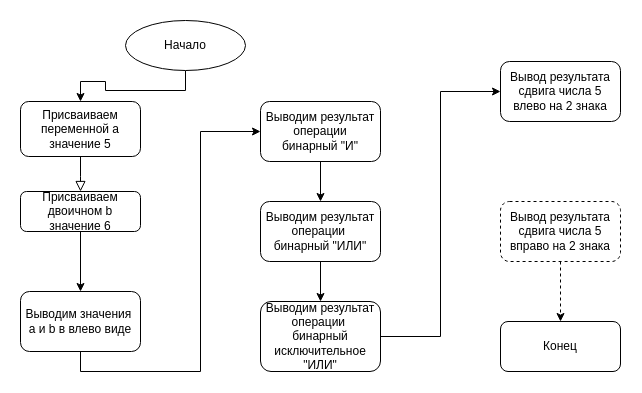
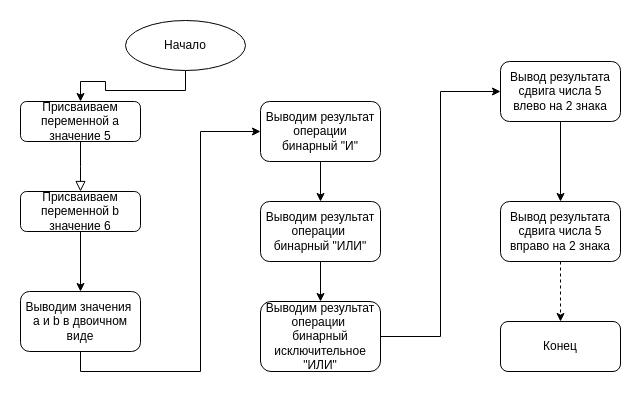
  <mxCell id="0" />
  <mxCell id="1" parent="0" />
  <mxCell id="2" value="" style="rounded=0;html=1;jettySize=auto;orthogonalLoop=1;fontSize=11;endArrow=block;endFill=0;endSize=8;strokeWidth=1;shadow=0;labelBackgroundColor=none;edgeStyle=orthogonalEdgeStyle;" parent="1" source="3" edge="1"><mxGeometry relative="1" as="geometry"><mxPoint x="80" y="191" as="targetPoint" /></mxGeometry></mxCell>
- <mxCell id="3" value="Присваиваем переменной a значение 5" style="rounded=1;whiteSpace=wrap;html=1;fontSize=12;glass=0;strokeWidth=1;shadow=0;" parent="1" vertex="1"><mxGeometry x="20" y="101" width="120" height="55" as="geometry" /></mxCell>
- <mxCell id="4" value="Присваиваем двоичном b значение 6" style="rounded=1;whiteSpace=wrap;html=1;fontSize=12;glass=0;strokeWidth=1;shadow=0;" parent="1" vertex="1"><mxGeometry x="20" y="191" width="120" height="40" as="geometry" /></mxCell>
+ <mxCell id="3" value="Присваиваем переменной a значение 5" style="rounded=1;whiteSpace=wrap;html=1;fontSize=12;glass=0;strokeWidth=1;shadow=0;" parent="1" vertex="1"><mxGeometry x="20" y="101" width="120" height="40" as="geometry" /></mxCell>
+ <mxCell id="4" value="Присваиваем переменной b значение 6" style="rounded=1;whiteSpace=wrap;html=1;fontSize=12;glass=0;strokeWidth=1;shadow=0;" parent="1" vertex="1"><mxGeometry x="20" y="191" width="120" height="40" as="geometry" /></mxCell>
  <mxCell id="5" value="" style="endArrow=classic;html=1;exitX=0.5;exitY=1;exitDx=0;exitDy=0;" edge="1" parent="1" source="4"><mxGeometry width="50" height="50" relative="1" as="geometry"><mxPoint x="250" y="431" as="sourcePoint" /><mxPoint x="80" y="291" as="targetPoint" /></mxGeometry></mxCell>
  <mxCell id="6" style="edgeStyle=orthogonalEdgeStyle;rounded=0;orthogonalLoop=1;jettySize=auto;html=1;exitX=0.5;exitY=1;exitDx=0;exitDy=0;entryX=0;entryY=0.5;entryDx=0;entryDy=0;entryPerimeter=0;" edge="1" parent="1" source="7" target="9"><mxGeometry relative="1" as="geometry"><mxPoint x="200" y="121" as="targetPoint" /><Array as="points"><mxPoint x="80" y="371" /><mxPoint x="200" y="371" /><mxPoint x="200" y="131" /></Array></mxGeometry></mxCell>
- <mxCell id="7" value="Выводим значения&amp;nbsp; a и b в влево виде" style="rounded=1;whiteSpace=wrap;html=1;" vertex="1" parent="1"><mxGeometry x="20" y="291" width="120" height="60" as="geometry" /></mxCell>
+ <mxCell id="7" value="Выводим значения&amp;nbsp; a и b в двоичном виде" style="rounded=1;whiteSpace=wrap;html=1;" vertex="1" parent="1"><mxGeometry x="20" y="291" width="120" height="60" as="geometry" /></mxCell>
  <mxCell id="8" style="edgeStyle=orthogonalEdgeStyle;rounded=0;orthogonalLoop=1;jettySize=auto;html=1;exitX=0.5;exitY=1;exitDx=0;exitDy=0;entryX=0.5;entryY=0;entryDx=0;entryDy=0;" edge="1" parent="1" source="9" target="11"><mxGeometry relative="1" as="geometry" /></mxCell>
  <mxCell id="9" value="Выводим результат операции &lt;br&gt;бинарный &quot;И&quot;" style="rounded=1;whiteSpace=wrap;html=1;" vertex="1" parent="1"><mxGeometry x="260" y="101" width="120" height="60" as="geometry" /></mxCell>
  <mxCell id="10" style="edgeStyle=orthogonalEdgeStyle;rounded=0;orthogonalLoop=1;jettySize=auto;html=1;exitX=0.5;exitY=1;exitDx=0;exitDy=0;entryX=0.5;entryY=0;entryDx=0;entryDy=0;" edge="1" parent="1" source="11" target="13"><mxGeometry relative="1" as="geometry" /></mxCell>
  <mxCell id="11" value="&lt;span&gt;Выводим результат операции&amp;nbsp;&lt;/span&gt;&lt;br&gt;&lt;span&gt;бинарный &quot;ИЛИ&quot;&lt;/span&gt;" style="rounded=1;whiteSpace=wrap;html=1;" vertex="1" parent="1"><mxGeometry x="260" y="201" width="120" height="60" as="geometry" /></mxCell>
  <mxCell id="12" style="edgeStyle=orthogonalEdgeStyle;rounded=0;orthogonalLoop=1;jettySize=auto;html=1;entryX=0;entryY=0.5;entryDx=0;entryDy=0;" edge="1" parent="1" source="13" target="15"><mxGeometry relative="1" as="geometry" /></mxCell>
  <mxCell id="13" value="&lt;span&gt;Выводим результат операции&amp;nbsp;&lt;/span&gt;&lt;br&gt;&lt;span&gt;бинарный исключительное &quot;ИЛИ&quot;&lt;/span&gt;" style="rounded=1;whiteSpace=wrap;html=1;" vertex="1" parent="1"><mxGeometry x="260" y="301" width="120" height="70" as="geometry" /></mxCell>
+ <mxCell id="14" style="edgeStyle=orthogonalEdgeStyle;rounded=0;orthogonalLoop=1;jettySize=auto;html=1;exitX=0.5;exitY=1;exitDx=0;exitDy=0;entryX=0.5;entryY=0;entryDx=0;entryDy=0;" edge="1" parent="1" source="15" target="17"><mxGeometry relative="1" as="geometry" /></mxCell>
  <mxCell id="15" value="Вывод результата сдвига числа 5 влево на 2 знака" style="rounded=1;whiteSpace=wrap;html=1;" vertex="1" parent="1"><mxGeometry x="500" y="61" width="120" height="60" as="geometry" /></mxCell>
  <mxCell id="16" style="edgeStyle=orthogonalEdgeStyle;rounded=0;orthogonalLoop=1;jettySize=auto;html=1;exitX=0.5;exitY=1;exitDx=0;exitDy=0;entryX=0.5;entryY=0;entryDx=0;entryDy=0;dashed=1;" edge="1" parent="1" source="17" target="20"><mxGeometry relative="1" as="geometry" /></mxCell>
- <mxCell id="17" value="&lt;span&gt;Вывод результата сдвига числа 5 вправо на 2 знака&lt;/span&gt;" style="rounded=1;whiteSpace=wrap;html=1;dashed=1;" vertex="1" parent="1"><mxGeometry x="500" y="201" width="120" height="60" as="geometry" /></mxCell>
+ <mxCell id="17" value="&lt;span&gt;Вывод результата сдвига числа 5 вправо на 2 знака&lt;/span&gt;" style="rounded=1;whiteSpace=wrap;html=1;" vertex="1" parent="1"><mxGeometry x="500" y="201" width="120" height="60" as="geometry" /></mxCell>
  <mxCell id="18" style="edgeStyle=orthogonalEdgeStyle;rounded=0;orthogonalLoop=1;jettySize=auto;html=1;entryX=0.5;entryY=0;entryDx=0;entryDy=0;" edge="1" parent="1" source="19" target="3"><mxGeometry relative="1" as="geometry" /></mxCell>
  <mxCell id="19" value="Начало" style="ellipse;whiteSpace=wrap;html=1;" vertex="1" parent="1"><mxGeometry x="125" y="20" width="120" height="50" as="geometry" /></mxCell>
  <mxCell id="20" value="Конец" style="whiteSpace=wrap;html=1;rounded=1;" vertex="1" parent="1"><mxGeometry x="500" y="321" width="120" height="50" as="geometry" /></mxCell>
